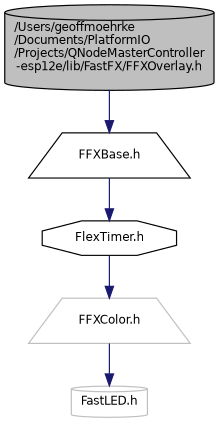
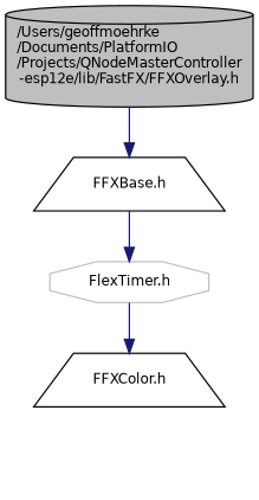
  digraph {
    node [color=black fillcolor=white fontname=Helvetica fontsize=10 shape=cylinder style=filled]
    edge [color=midnightblue fontname=Helvetica fontsize=10 labelfontname=Helvetica labelfontsize=10 style=solid]
    n1 [fillcolor=grey75 fontcolor=black height=0.2 label="/Users/geoffmoehrke\l/Documents/PlatformIO\l/Projects/QNodeMasterController\l-esp12e/lib/FastFX/FFXOverlay.h" width=0.4]
    n2 [height=0.2 label="FFXBase.h" shape=trapezium width=0.4]
-   n3 [height=0.2 label="FlexTimer.h" shape=octagon width=0.4]
-   n4 [color=grey75 height=0.2 label="FFXColor.h" shape=trapezium width=0.4]
-   n5 [color=grey75 height=0.2 label="FastLED.h" width=0.4]
+   n3 [color=grey75 height=0.2 label="FlexTimer.h" shape=octagon width=0.4]
+   n4 [height=0.2 label="FFXColor.h" shape=trapezium width=0.4]
    n1 -> n2
    n2 -> n3
    n3 -> n4
-   n4 -> n5
  }
